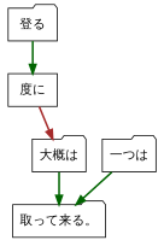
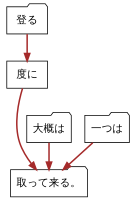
  digraph {
    fontname="Roboto Condensed"
    node [fontname="Roboto Condensed" shape=folder]
    edge [color=darkgreen fontname="Roboto Condensed" style=bold]
    n1 [label="取って来る。"]
    n2 [label="大概は"]
    n3 [label="登る"]
    n4 [label="度に" shape=box]
    n5 [label="一つは"]
-   n2 -> n1
-   n3 -> n4
-   n4 -> n2 [color=brown]
-   n5 -> n1
+   n2 -> n1 [color=brown]
+   n3 -> n4 [color=brown]
+   n4 -> n1 [color=brown]
+   n5 -> n1 [color=brown]
  }
